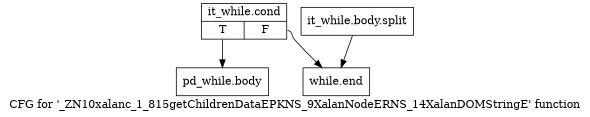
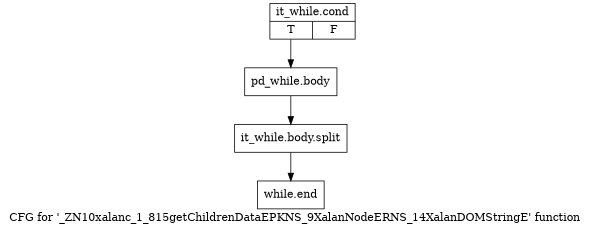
  digraph {
    label="CFG for '_ZN10xalanc_1_815getChildrenDataEPKNS_9XalanNodeERNS_14XalanDOMStringE' function"
    node [shape=record]
    n1 [label="{it_while.cond|{<s0>T|<s1>F}}"]
    n2 [label="{pd_while.body}"]
    n3 [label="{while.end}"]
    n4 [label="{it_while.body.split}"]
    n1 -> n2 [tailport=s0]
-   n1 -> n3 [tailport=s1]
+   n2 -> n4
    n4 -> n3
  }
